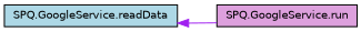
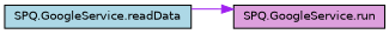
  digraph {
    rankdir=LR
    node [color=black fontname=Helvetica fontsize=10 shape=record style=filled]
    n1 [fillcolor=lightblue fontcolor=black height=0.2 label="SPQ.GoogleService.readData" width=0.4]
    n2 [fillcolor=plum height=0.2 label="SPQ.GoogleService.run" width=0.4]
-   n1 -> n2 [color=purple dir=back fontname=Helvetica fontsize=10 labelfontname=Helvetica labelfontsize=10 style=solid]
+   n2 -> n1 [color=purple dir=back fontname=Helvetica fontsize=10 labelfontname=Helvetica labelfontsize=10 style=solid]
  }
